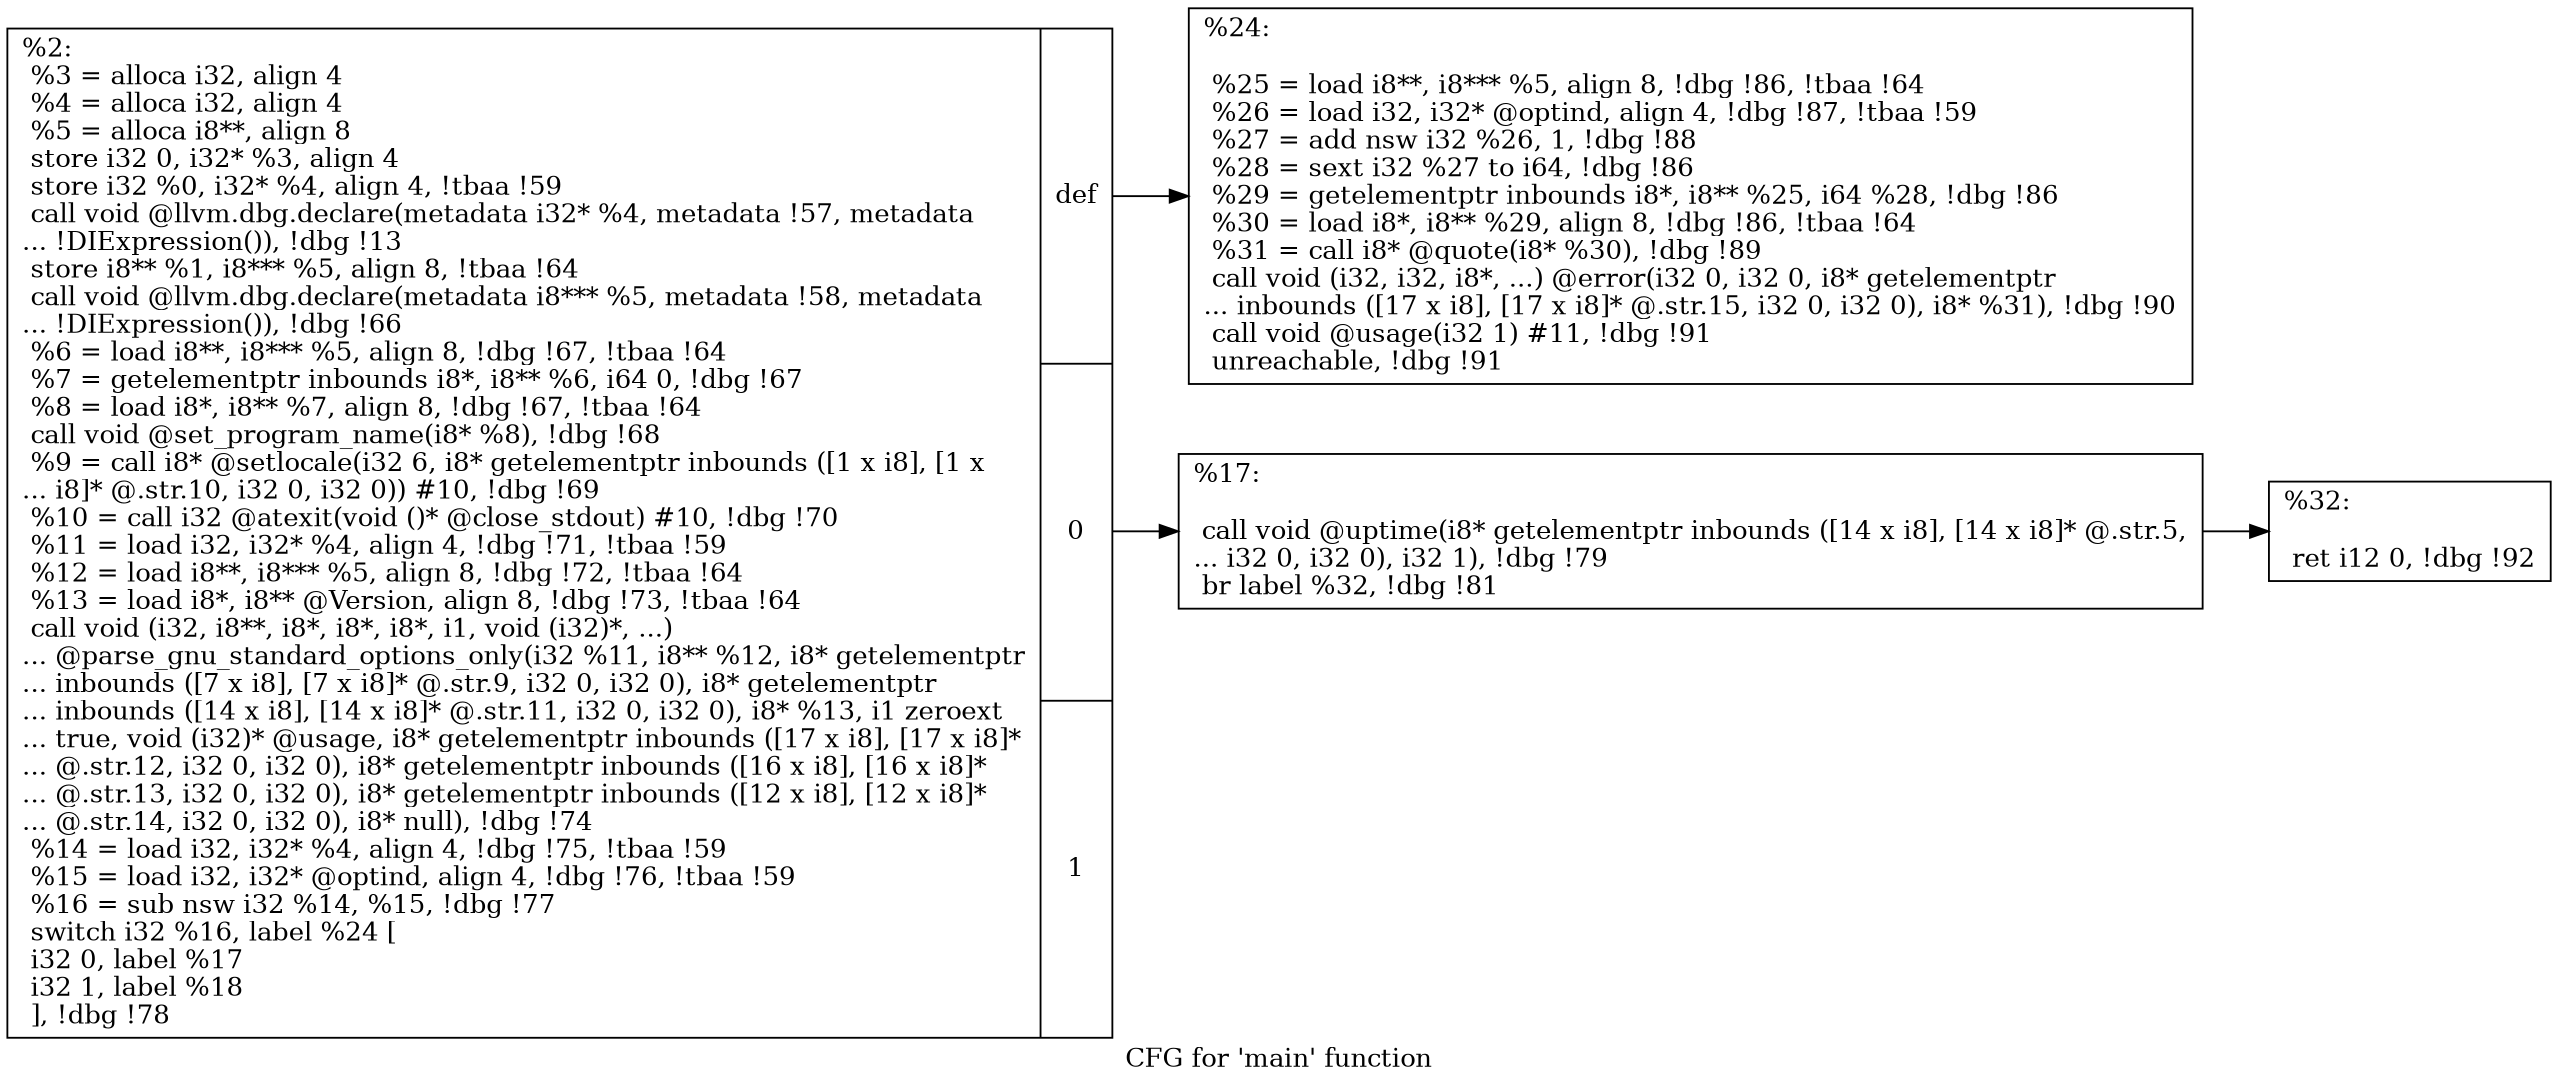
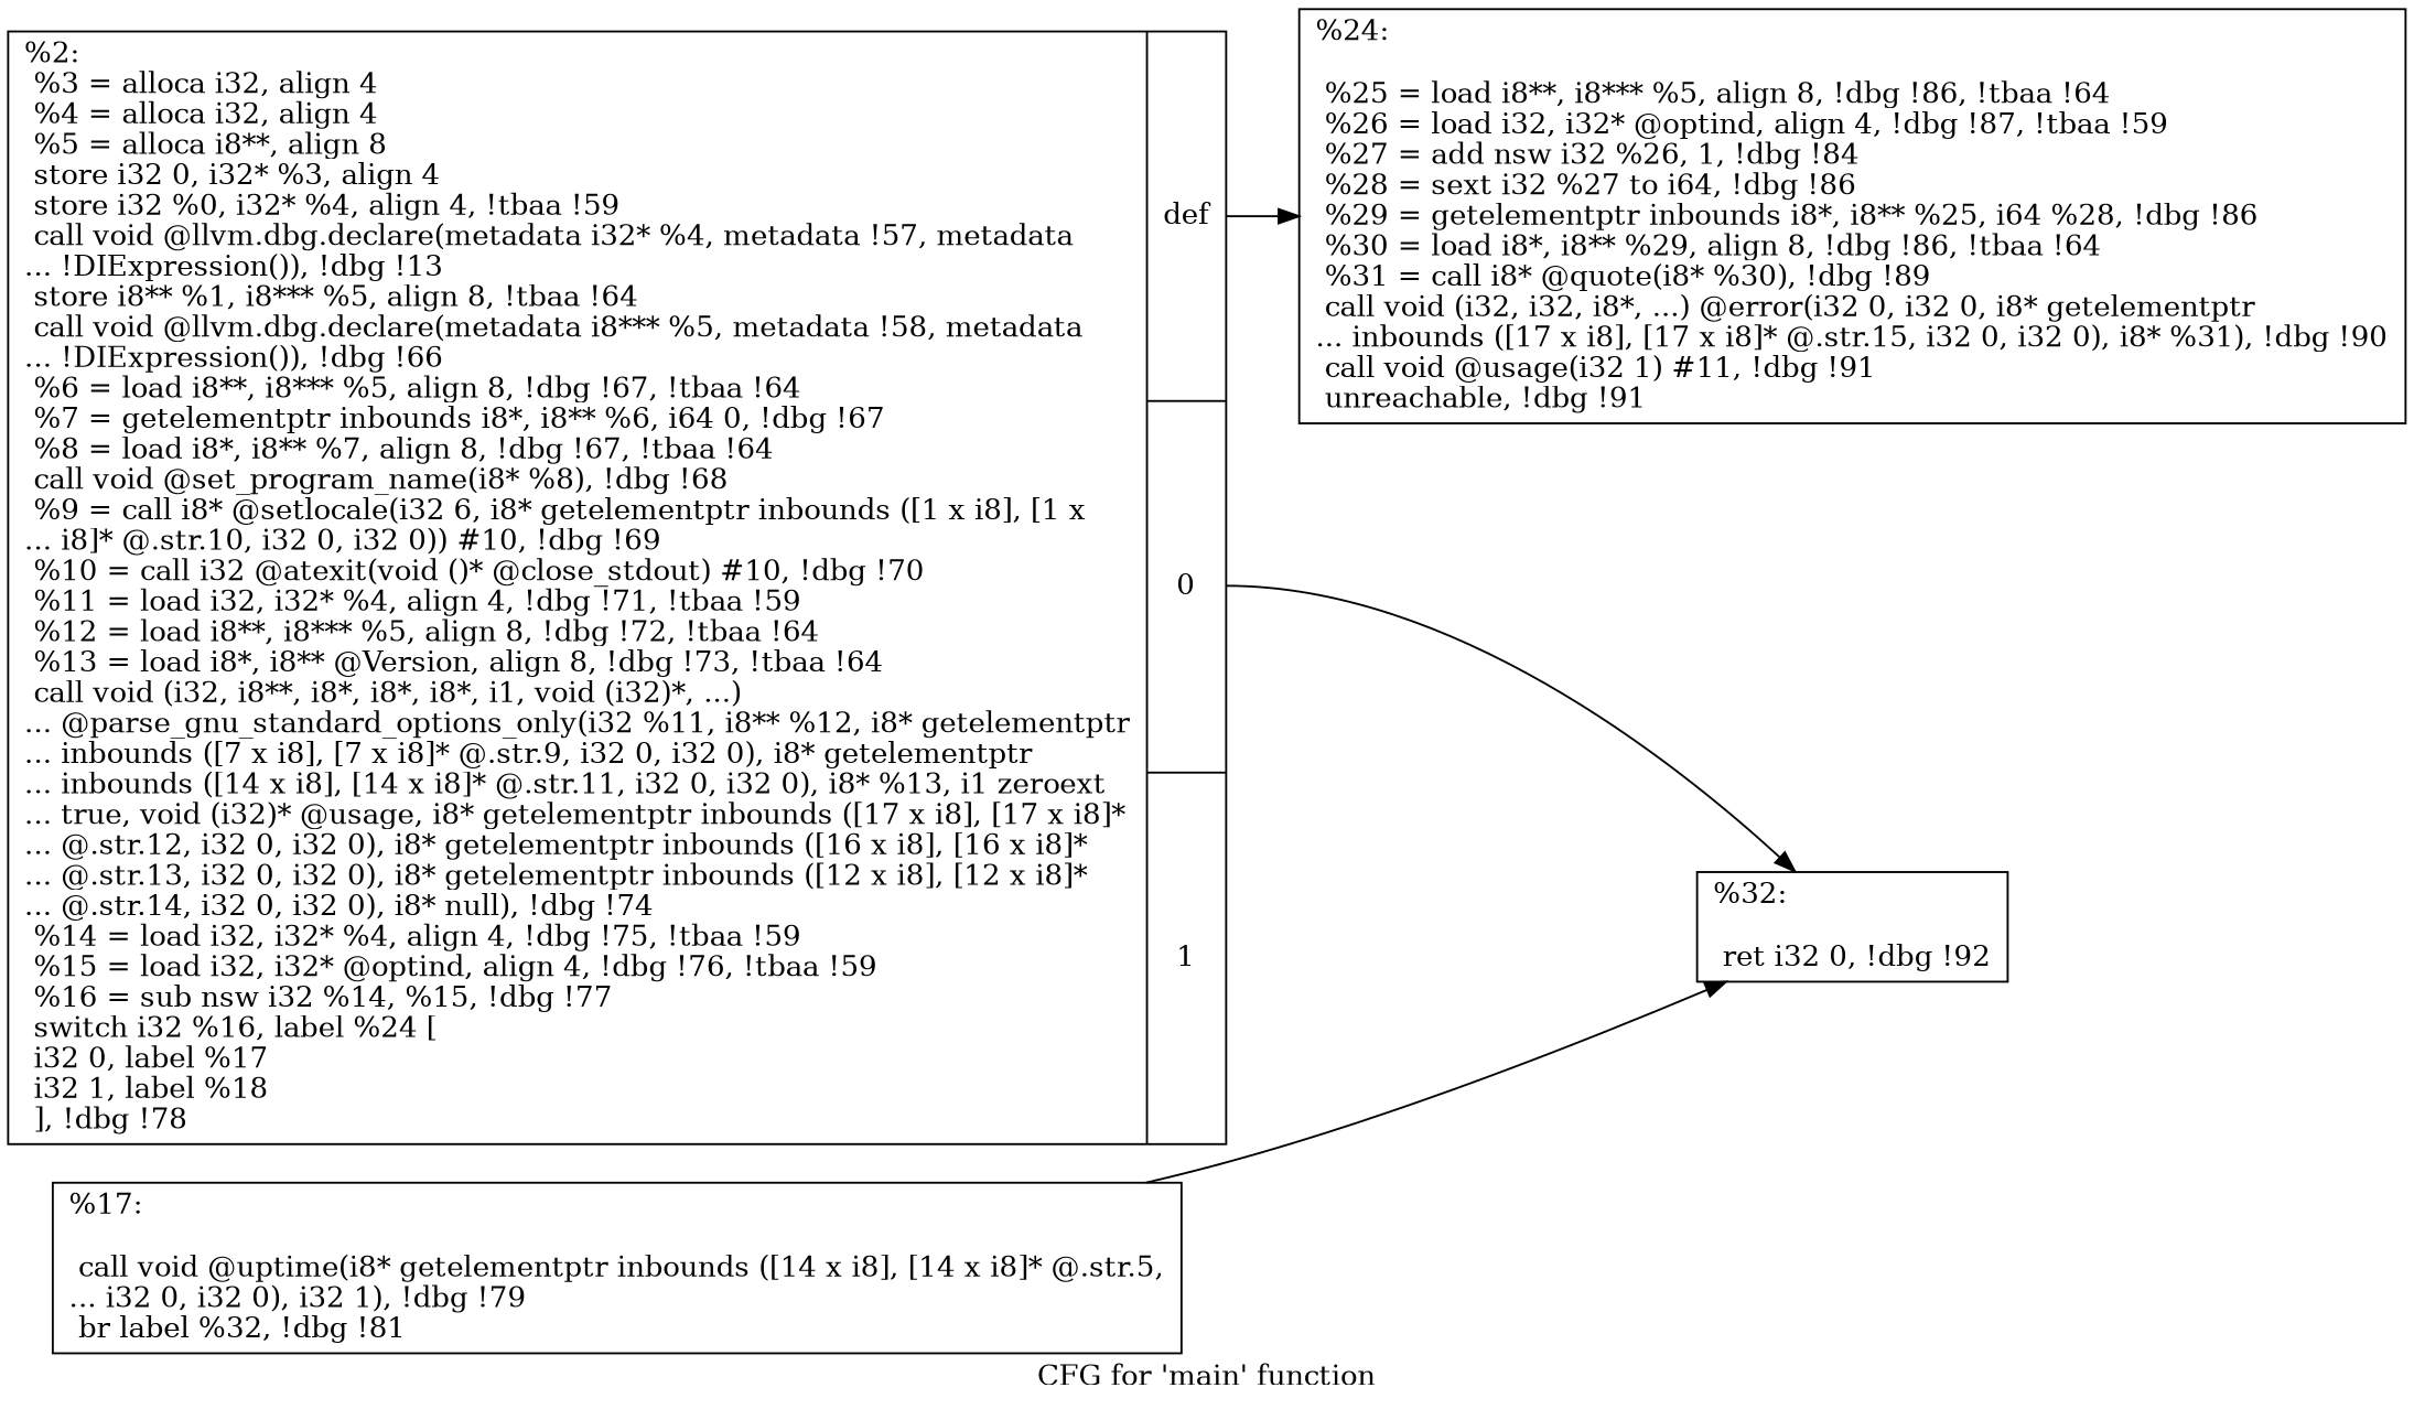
  digraph {
    label="CFG for 'main' function"
    rankdir=LR
    node [shape=record]
    n1 [label="{%2:\l  %3 = alloca i32, align 4\l  %4 = alloca i32, align 4\l  %5 = alloca i8**, align 8\l  store i32 0, i32* %3, align 4\l  store i32 %0, i32* %4, align 4, !tbaa !59\l  call void @llvm.dbg.declare(metadata i32* %4, metadata !57, metadata\l... !DIExpression()), !dbg !13\l  store i8** %1, i8*** %5, align 8, !tbaa !64\l  call void @llvm.dbg.declare(metadata i8*** %5, metadata !58, metadata\l... !DIExpression()), !dbg !66\l  %6 = load i8**, i8*** %5, align 8, !dbg !67, !tbaa !64\l  %7 = getelementptr inbounds i8*, i8** %6, i64 0, !dbg !67\l  %8 = load i8*, i8** %7, align 8, !dbg !67, !tbaa !64\l  call void @set_program_name(i8* %8), !dbg !68\l  %9 = call i8* @setlocale(i32 6, i8* getelementptr inbounds ([1 x i8], [1 x\l... i8]* @.str.10, i32 0, i32 0)) #10, !dbg !69\l  %10 = call i32 @atexit(void ()* @close_stdout) #10, !dbg !70\l  %11 = load i32, i32* %4, align 4, !dbg !71, !tbaa !59\l  %12 = load i8**, i8*** %5, align 8, !dbg !72, !tbaa !64\l  %13 = load i8*, i8** @Version, align 8, !dbg !73, !tbaa !64\l  call void (i32, i8**, i8*, i8*, i8*, i1, void (i32)*, ...)\l... @parse_gnu_standard_options_only(i32 %11, i8** %12, i8* getelementptr\l... inbounds ([7 x i8], [7 x i8]* @.str.9, i32 0, i32 0), i8* getelementptr\l... inbounds ([14 x i8], [14 x i8]* @.str.11, i32 0, i32 0), i8* %13, i1 zeroext\l... true, void (i32)* @usage, i8* getelementptr inbounds ([17 x i8], [17 x i8]*\l... @.str.12, i32 0, i32 0), i8* getelementptr inbounds ([16 x i8], [16 x i8]*\l... @.str.13, i32 0, i32 0), i8* getelementptr inbounds ([12 x i8], [12 x i8]*\l... @.str.14, i32 0, i32 0), i8* null), !dbg !74\l  %14 = load i32, i32* %4, align 4, !dbg !75, !tbaa !59\l  %15 = load i32, i32* @optind, align 4, !dbg !76, !tbaa !59\l  %16 = sub nsw i32 %14, %15, !dbg !77\l  switch i32 %16, label %24 [\l    i32 0, label %17\l    i32 1, label %18\l  ], !dbg !78\l|{<s0>def|<s1>0|<s2>1}}"]
-   n2 [label="{%24:\l\l  %25 = load i8**, i8*** %5, align 8, !dbg !86, !tbaa !64\l  %26 = load i32, i32* @optind, align 4, !dbg !87, !tbaa !59\l  %27 = add nsw i32 %26, 1, !dbg !88\l  %28 = sext i32 %27 to i64, !dbg !86\l  %29 = getelementptr inbounds i8*, i8** %25, i64 %28, !dbg !86\l  %30 = load i8*, i8** %29, align 8, !dbg !86, !tbaa !64\l  %31 = call i8* @quote(i8* %30), !dbg !89\l  call void (i32, i32, i8*, ...) @error(i32 0, i32 0, i8* getelementptr\l... inbounds ([17 x i8], [17 x i8]* @.str.15, i32 0, i32 0), i8* %31), !dbg !90\l  call void @usage(i32 1) #11, !dbg !91\l  unreachable, !dbg !91\l}"]
+   n2 [label="{%24:\l\l  %25 = load i8**, i8*** %5, align 8, !dbg !86, !tbaa !64\l  %26 = load i32, i32* @optind, align 4, !dbg !87, !tbaa !59\l  %27 = add nsw i32 %26, 1, !dbg !84\l  %28 = sext i32 %27 to i64, !dbg !86\l  %29 = getelementptr inbounds i8*, i8** %25, i64 %28, !dbg !86\l  %30 = load i8*, i8** %29, align 8, !dbg !86, !tbaa !64\l  %31 = call i8* @quote(i8* %30), !dbg !89\l  call void (i32, i32, i8*, ...) @error(i32 0, i32 0, i8* getelementptr\l... inbounds ([17 x i8], [17 x i8]* @.str.15, i32 0, i32 0), i8* %31), !dbg !90\l  call void @usage(i32 1) #11, !dbg !91\l  unreachable, !dbg !91\l}"]
    n3 [label="{%17:\l\l  call void @uptime(i8* getelementptr inbounds ([14 x i8], [14 x i8]* @.str.5,\l... i32 0, i32 0), i32 1), !dbg !79\l  br label %32, !dbg !81\l}"]
-   n4 [label="{%32:\l\l  ret i12 0, !dbg !92\l}"]
+   n4 [label="{%32:\l\l  ret i32 0, !dbg !92\l}"]
    n1 -> n2 [tailport=s0]
-   n1 -> n3 [tailport=s1]
+   n1 -> n4 [tailport=s1]
    n3 -> n4
  }
